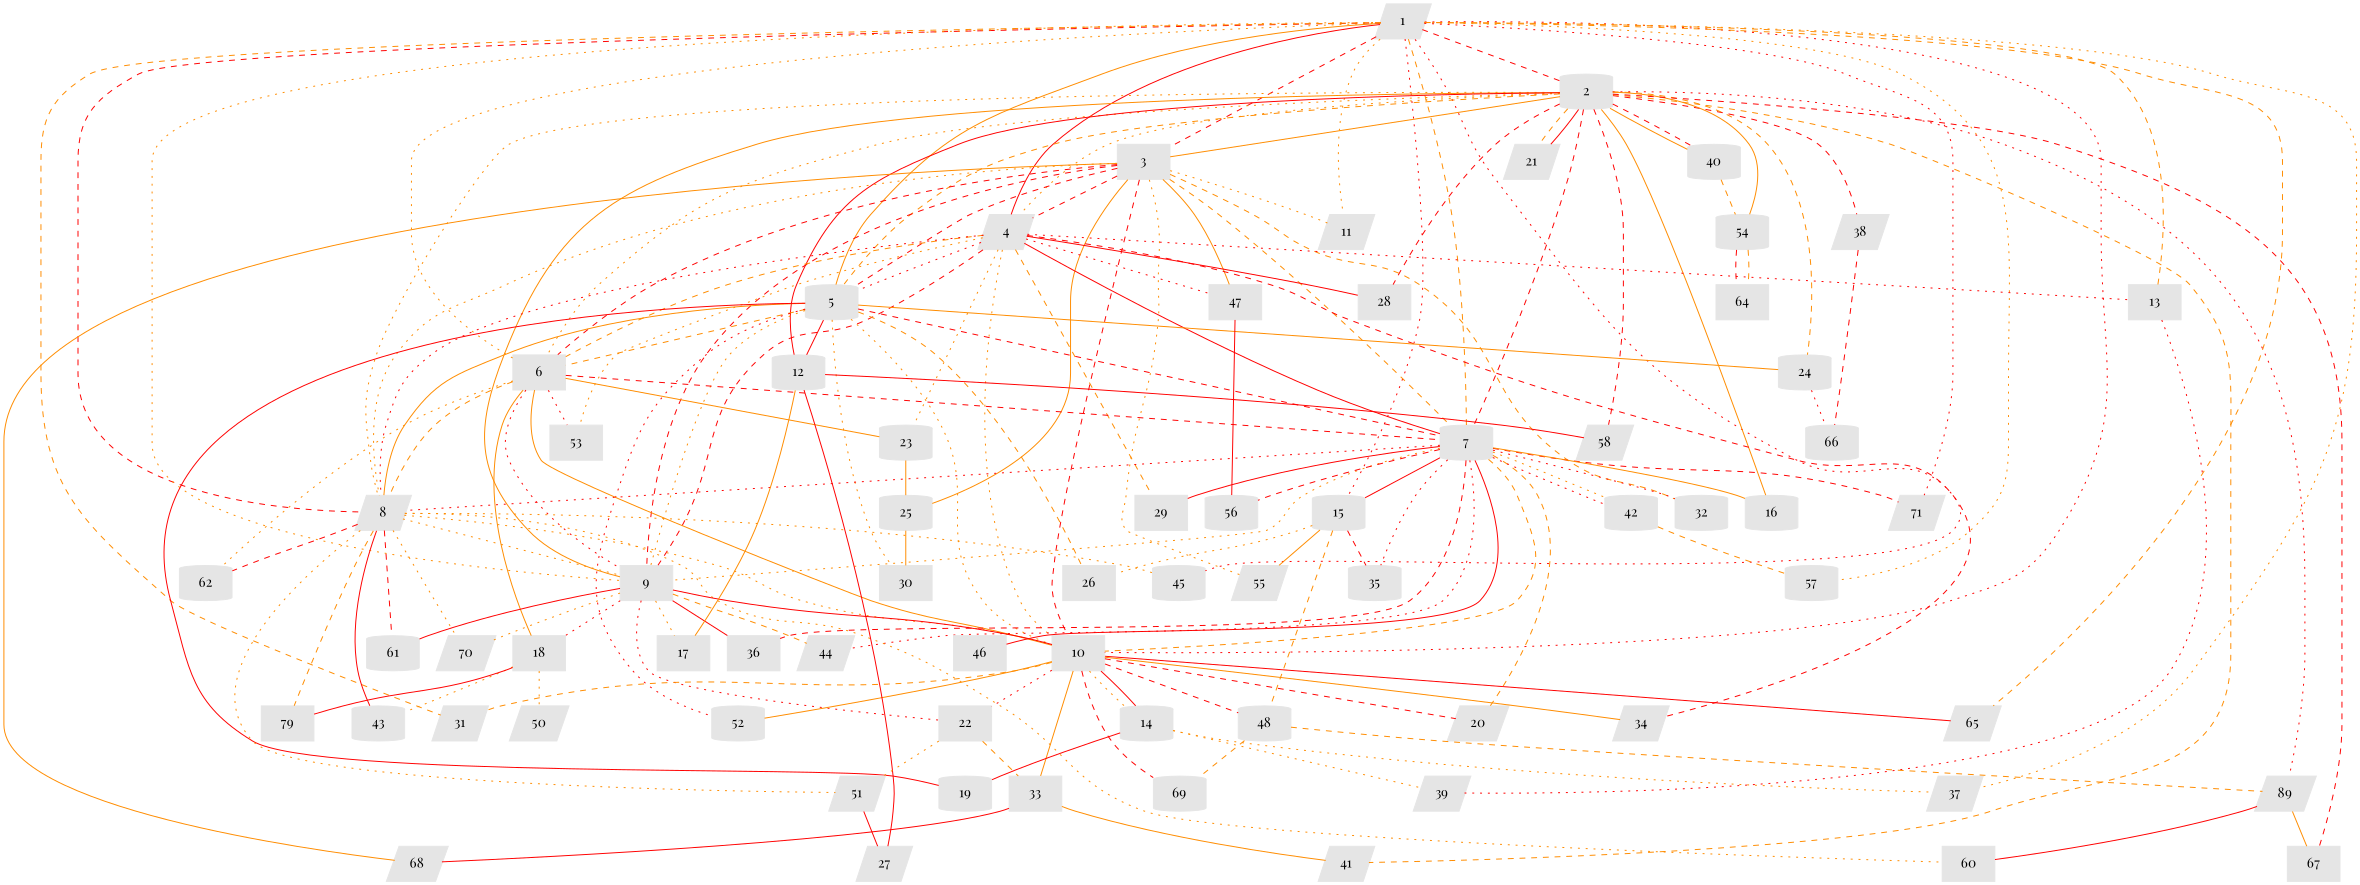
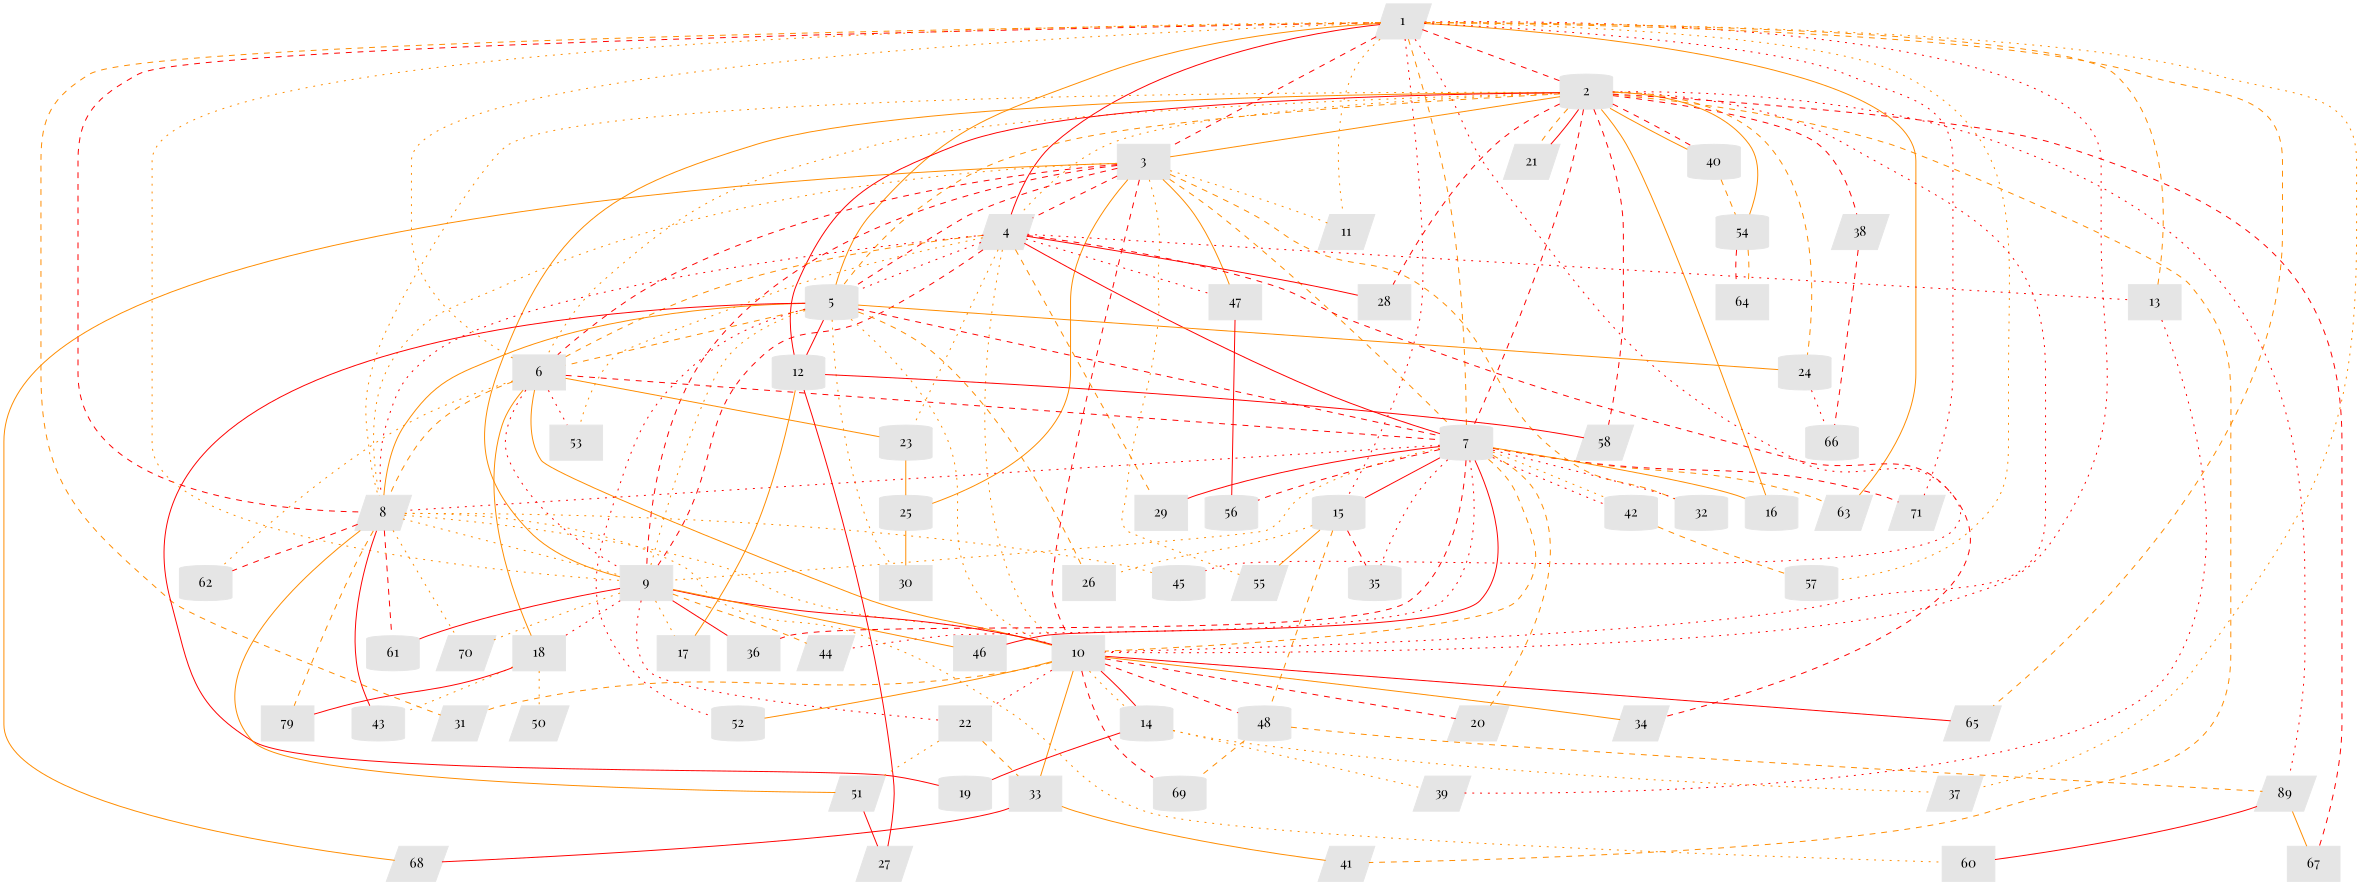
  graph {
    fontname="Playfair Display"
    node [color=gray90 fontname="Playfair Display" shape=cylinder style=filled]
    edge [color=darkorange fontname="Playfair Display" style=dashed]
    1 [shape=parallelogram]
    2
    3 [shape=box]
    4 [shape=parallelogram]
    5
    6 [shape=box]
    7
    8 [shape=parallelogram]
    9 [shape=box]
    10 [shape=box]
    11 [shape=parallelogram]
    13 [shape=box]
    15
    31 [shape=parallelogram]
    37 [shape=parallelogram]
    45
    57
+   63 [shape=parallelogram]
    65 [shape=parallelogram]
    71 [shape=parallelogram]
    38 [shape=parallelogram]
    12
    16
    21 [shape=parallelogram]
    24
    28 [shape=box]
    40
    41 [shape=parallelogram]
    n29 [label=89 shape=parallelogram]
    54
    58 [shape=parallelogram]
    67 [shape=box]
    25
    32
    47 [shape=box]
    55 [shape=parallelogram]
    68 [shape=parallelogram]
    23
    29 [shape=box]
    34 [shape=parallelogram]
    53 [shape=box]
    19
    26 [shape=box]
    30 [shape=box]
    52
    18 [shape=box]
    62
    20 [shape=parallelogram]
    35
    36 [shape=box]
    42
    44 [shape=parallelogram]
    46 [shape=box]
    56
    43
    51 [shape=parallelogram]
    n57 [label=79 shape=box]
    60 [shape=box]
    61
    70 [shape=parallelogram]
    17 [shape=box]
    22 [shape=box]
    14
    33 [shape=box]
    48
    69
    39 [shape=parallelogram]
    66
    50 [shape=parallelogram]
    27 [shape=parallelogram]
    64 [shape=box]
    1 -- 2 [color=red]
    1 -- 3 [color=red]
    1 -- 4 [color=red style=solid]
    1 -- 5 [style=solid]
    1 -- 6 [style=dotted]
    1 -- 7
    1 -- 8 [color=red]
    1 -- 9 [style=dotted]
    1 -- 10 [color=red style=dotted]
    1 -- 11 [style=dotted]
    1 -- 13
    1 -- 15 [color=red style=dotted]
    1 -- 31
    1 -- 37 [style=dotted]
    1 -- 45 [color=red style=dotted]
    1 -- 57 [style=dotted]
+   1 -- 63 [style=solid]
    1 -- 65
    1 -- 71 [color=red style=dotted]
    2 -- 3 [style=solid]
    2 -- 4 [style=dotted]
    2 -- 5
    2 -- 6 [style=dotted]
    2 -- 7 [color=red]
    2 -- 8 [style=dotted]
    2 -- 9 [style=solid]
+   2 -- 10 [color=red style=dotted]
    2 -- 38 [color=red]
    2 -- 12 [color=red style=solid]
    2 -- 16 [style=solid]
    2 -- 21
    2 -- 21 [color=red style=solid]
    2 -- 24
    2 -- 28 [color=red]
    2 -- 40 [style=solid]
    2 -- 40 [color=red]
    2 -- 41
    2 -- n29 [color=red style=dotted]
    2 -- 54 [style=solid]
    2 -- 58 [color=red]
    2 -- 67 [color=red]
    3 -- 4 [color=red]
    3 -- 5 [color=red]
    3 -- 6 [color=red]
    3 -- 7
    3 -- 8 [style=dotted]
    3 -- 9 [color=red]
    3 -- 10 [color=red]
    3 -- 11 [style=dotted]
    3 -- 25 [style=solid]
    3 -- 32
    3 -- 47 [style=solid]
    3 -- 55 [style=dotted]
    3 -- 68 [style=solid]
    4 -- 5 [color=red style=dotted]
    4 -- 6
    4 -- 7 [color=red style=solid]
    4 -- 8 [color=red style=dotted]
    4 -- 9 [color=red]
    4 -- 10 [style=dotted]
    4 -- 13 [color=red style=dotted]
    4 -- 28 [color=red style=solid]
    4 -- 47 [color=red style=dotted]
    4 -- 23 [style=dotted]
    4 -- 29
    4 -- 34 [color=red]
    4 -- 53 [style=dotted]
    5 -- 6
    5 -- 7 [color=red]
    5 -- 8 [style=solid]
    5 -- 9 [style=dotted]
    5 -- 10 [style=dotted]
    5 -- 12 [color=red style=solid]
    5 -- 24 [style=solid]
    5 -- 19 [color=red style=solid]
    5 -- 26
    5 -- 30 [style=dotted]
    5 -- 52 [color=red style=dotted]
    6 -- 7 [color=red]
    6 -- 8
    6 -- 9 [color=red style=dotted]
    6 -- 10 [style=solid]
    6 -- 23 [style=solid]
    6 -- 53 [color=red style=dotted]
    6 -- 18 [style=solid]
    6 -- 62 [style=dotted]
    7 -- 8 [color=red style=dotted]
    7 -- 9 [style=dotted]
    7 -- 10
    7 -- 15 [color=red style=solid]
+   7 -- 63
    7 -- 71 [color=red]
    7 -- 16 [style=solid]
    7 -- 32 [color=red style=dotted]
    7 -- 29 [color=red style=solid]
    7 -- 20
    7 -- 35 [color=red style=dotted]
    7 -- 36 [color=red]
    7 -- 42 [color=red style=dotted]
    7 -- 42 [style=dotted]
    7 -- 44 [color=red style=dotted]
    7 -- 46 [color=red style=solid]
    7 -- 56 [color=red]
    8 -- 9 [style=dotted]
    8 -- 10 [style=dotted]
    8 -- 45 [style=dotted]
    8 -- 62 [color=red]
    8 -- 43 [color=red style=solid]
-   8 -- 51 [style=dotted]
+   8 -- 51 [style=solid]
    8 -- n57
    8 -- 60 [style=dotted]
    8 -- 61 [color=red]
    8 -- 70 [style=dotted]
    9 -- 10 [color=red style=solid]
    9 -- 18 [color=red style=dotted]
    9 -- 36 [color=red style=solid]
    9 -- 44
+   9 -- 46 [style=solid]
    9 -- 61 [color=red style=solid]
    9 -- 70 [style=dotted]
    9 -- 17 [style=dotted]
    9 -- 22 [color=red style=dotted]
    10 -- 31
    10 -- 65 [color=red style=solid]
    10 -- 34 [style=solid]
    10 -- 52 [style=solid]
    10 -- 20 [color=red]
    10 -- 22 [color=red style=dotted]
    10 -- 14 [style=dotted]
    10 -- 14 [color=red style=solid]
    10 -- 33 [style=solid]
    10 -- 48 [color=red]
    10 -- 69 [color=red]
    13 -- 39 [color=red style=dotted]
    15 -- 55 [style=solid]
    15 -- 26 [style=dotted]
    15 -- 35 [color=red]
    15 -- 48
    38 -- 66 [color=red]
    12 -- 58 [color=red style=solid]
    12 -- 17 [style=solid]
    12 -- 27 [color=red style=solid]
    24 -- 66 [color=red style=dotted]
    40 -- 54
    n29 -- 67 [style=solid]
    n29 -- 60 [color=red style=solid]
    54 -- 64 [color=red]
    54 -- 64
    25 -- 30 [style=solid]
    47 -- 56 [color=red style=solid]
    23 -- 25 [style=solid]
    18 -- 43 [style=dotted]
    18 -- n57 [color=red style=solid]
    18 -- 50 [style=dotted]
    42 -- 57
    51 -- 27 [color=red style=solid]
    22 -- 51 [style=dotted]
    22 -- 33
    14 -- 37 [style=dotted]
    14 -- 19 [color=red style=solid]
    14 -- 39 [style=dotted]
    33 -- 41 [style=solid]
    33 -- 68 [color=red style=solid]
    48 -- n29
    48 -- 69
  }
